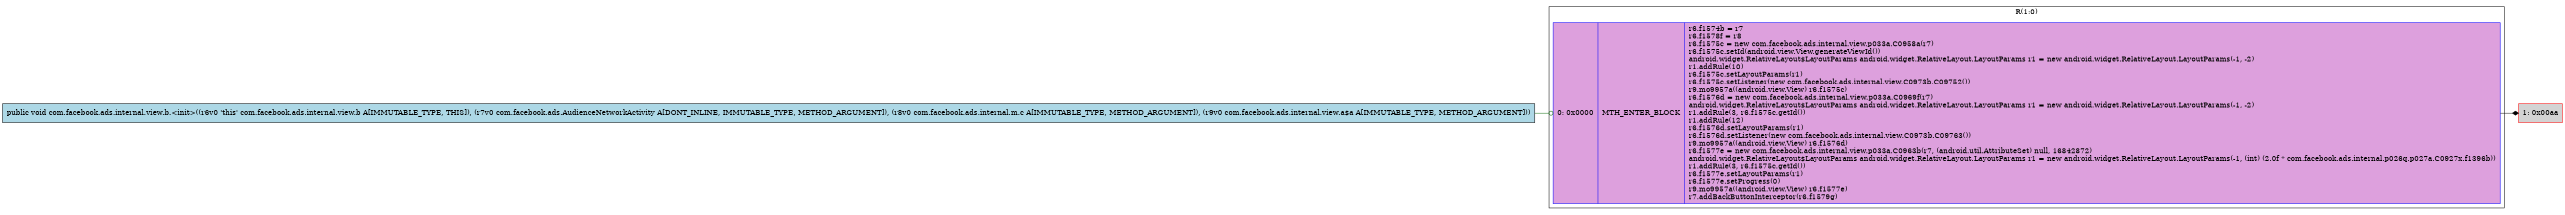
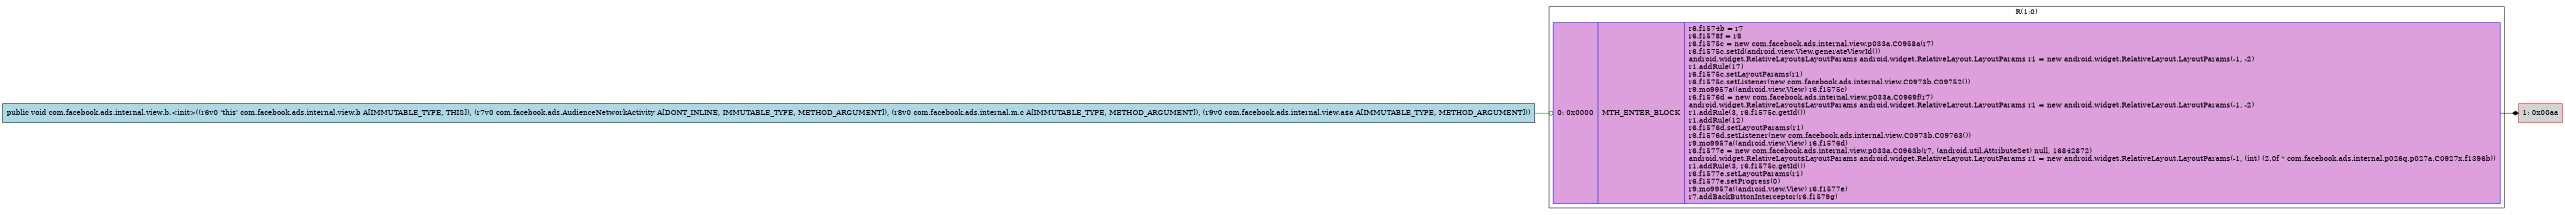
  digraph {
    rankdir=LR
    fontname="DejaVu Serif"
    node [shape=record style=filled fontname="DejaVu Serif"]
    edge [fontname="DejaVu Serif"]
-   n1 [color=blue label="{0\:\ 0x0000|MTH_ENTER_BLOCK\l|r6.f1574b = r7\lr6.f1578f = r8\lr6.f1575c = new com.facebook.ads.internal.view.p033a.C0958a(r7)\lr6.f1575c.setId(android.view.View.generateViewId())\landroid.widget.RelativeLayout$LayoutParams android.widget.RelativeLayout.LayoutParams r1 = new android.widget.RelativeLayout.LayoutParams(\-1, \-2)\lr1.addRule(10)\lr6.f1575c.setLayoutParams(r1)\lr6.f1575c.setListener(new com.facebook.ads.internal.view.C0973b.C09752())\lr9.mo9957a((android.view.View) r6.f1575c)\lr6.f1576d = new com.facebook.ads.internal.view.p033a.C0969f(r7)\landroid.widget.RelativeLayout$LayoutParams android.widget.RelativeLayout.LayoutParams r1 = new android.widget.RelativeLayout.LayoutParams(\-1, \-2)\lr1.addRule(3, r6.f1575c.getId())\lr1.addRule(12)\lr6.f1576d.setLayoutParams(r1)\lr6.f1576d.setListener(new com.facebook.ads.internal.view.C0973b.C09763())\lr9.mo9957a((android.view.View) r6.f1576d)\lr6.f1577e = new com.facebook.ads.internal.view.p033a.C0963b(r7, (android.util.AttributeSet) null, 16842872)\landroid.widget.RelativeLayout$LayoutParams android.widget.RelativeLayout.LayoutParams r1 = new android.widget.RelativeLayout.LayoutParams(\-1, (int) (2.0f * com.facebook.ads.internal.p026q.p027a.C0927x.f1396b))\lr1.addRule(3, r6.f1575c.getId())\lr6.f1577e.setLayoutParams(r1)\lr6.f1577e.setProgress(0)\lr9.mo9957a((android.view.View) r6.f1577e)\lr7.addBackButtonInterceptor(r6.f1579g)\l}" fillcolor=plum]
+   n1 [color=blue label="{0\:\ 0x0000|MTH_ENTER_BLOCK\l|r6.f1574b = r7\lr6.f1578f = r8\lr6.f1575c = new com.facebook.ads.internal.view.p033a.C0958a(r7)\lr6.f1575c.setId(android.view.View.generateViewId())\landroid.widget.RelativeLayout$LayoutParams android.widget.RelativeLayout.LayoutParams r1 = new android.widget.RelativeLayout.LayoutParams(\-1, \-2)\lr1.addRule(17)\lr6.f1575c.setLayoutParams(r1)\lr6.f1575c.setListener(new com.facebook.ads.internal.view.C0973b.C09752())\lr9.mo9957a((android.view.View) r6.f1575c)\lr6.f1576d = new com.facebook.ads.internal.view.p033a.C0969f(r7)\landroid.widget.RelativeLayout$LayoutParams android.widget.RelativeLayout.LayoutParams r1 = new android.widget.RelativeLayout.LayoutParams(\-1, \-2)\lr1.addRule(3, r6.f1575c.getId())\lr1.addRule(12)\lr6.f1576d.setLayoutParams(r1)\lr6.f1576d.setListener(new com.facebook.ads.internal.view.C0973b.C09763())\lr9.mo9957a((android.view.View) r6.f1576d)\lr6.f1577e = new com.facebook.ads.internal.view.p033a.C0963b(r7, (android.util.AttributeSet) null, 16842872)\landroid.widget.RelativeLayout$LayoutParams android.widget.RelativeLayout.LayoutParams r1 = new android.widget.RelativeLayout.LayoutParams(\-1, (int) (2.0f * com.facebook.ads.internal.p026q.p027a.C0927x.f1396b))\lr1.addRule(3, r6.f1575c.getId())\lr6.f1577e.setLayoutParams(r1)\lr6.f1577e.setProgress(0)\lr9.mo9957a((android.view.View) r6.f1577e)\lr7.addBackButtonInterceptor(r6.f1579g)\l}" fillcolor=plum]
    n2 [color=red label="{1\:\ 0x00aa}" fillcolor=lightgrey]
    n3 [label="{public void com.facebook.ads.internal.view.b.\<init\>((r6v0 'this' com.facebook.ads.internal.view.b A[IMMUTABLE_TYPE, THIS]), (r7v0 com.facebook.ads.AudienceNetworkActivity A[DONT_INLINE, IMMUTABLE_TYPE, METHOD_ARGUMENT]), (r8v0 com.facebook.ads.internal.m.c A[IMMUTABLE_TYPE, METHOD_ARGUMENT]), (r9v0 com.facebook.ads.internal.view.a$a A[IMMUTABLE_TYPE, METHOD_ARGUMENT])) }" fillcolor=lightblue]
    subgraph cluster_1 {
      label="R(1:0)"
      n1
    }
    n1 -> n2 [color=black arrowhead=diamond]
    n3 -> n1 [color=darkgreen arrowhead=odot]
  }
